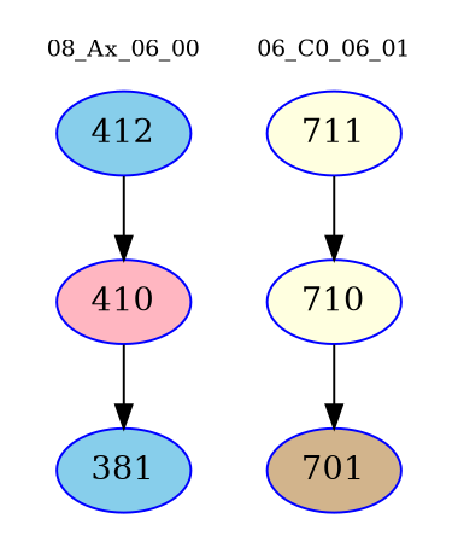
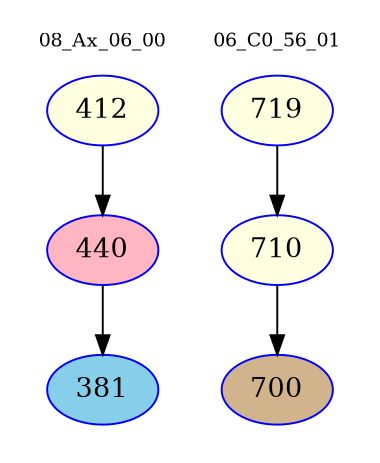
  digraph {
    node [color=blue fillcolor=skyblue style=filled]
    edge [color=black]
-   n1 [label=412]
-   n2 [fillcolor=lightpink label=410]
+   n1 [fillcolor=lightyellow label=412]
+   n2 [fillcolor=lightpink label=440]
    n3 [label=381]
-   n4 [fillcolor=lightyellow label=711]
+   n4 [fillcolor=lightyellow label=719]
    n5 [fillcolor=lightyellow label=710]
-   n6 [fillcolor=tan label=701]
+   n6 [fillcolor=tan label=700]
    subgraph cluster_1 {
      color=white
      fontsize=10
      label="08_Ax_06_00"
      n1
      n2
      n3
    }
    subgraph cluster_2 {
      color=white
      fontsize=10
-     label="06_C0_06_01"
+     label="06_C0_56_01"
      n4
      n5
      n6
    }
    n1 -> n2
    n2 -> n3
    n4 -> n5
    n5 -> n6
  }
